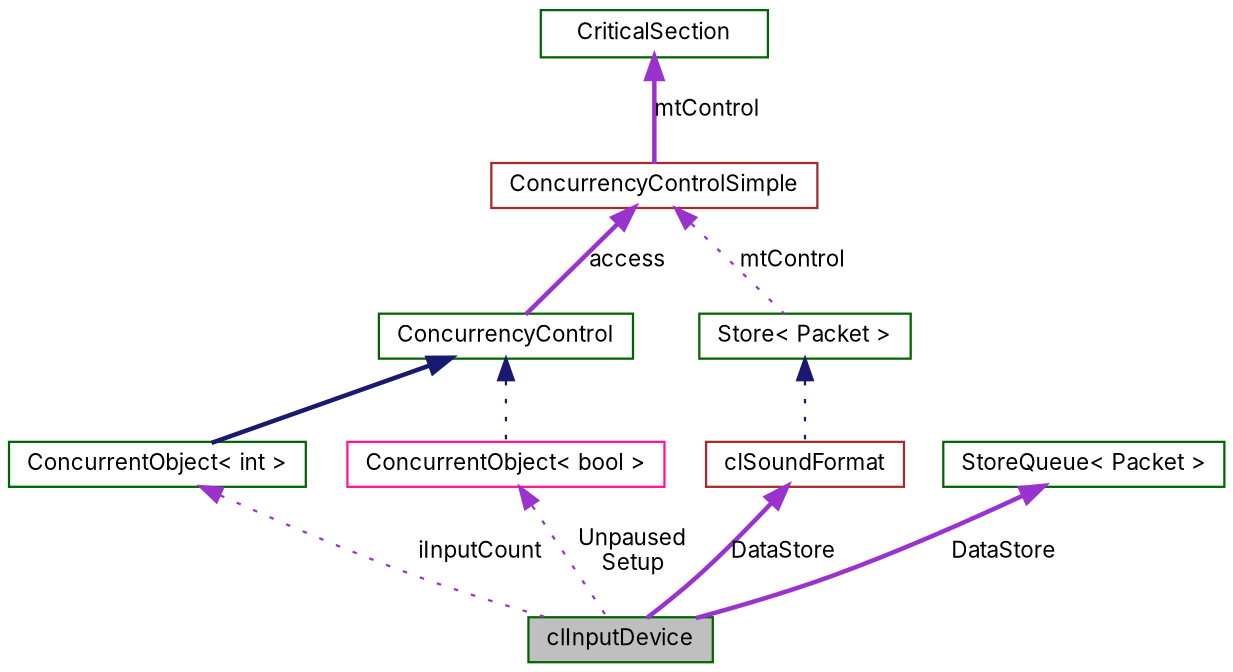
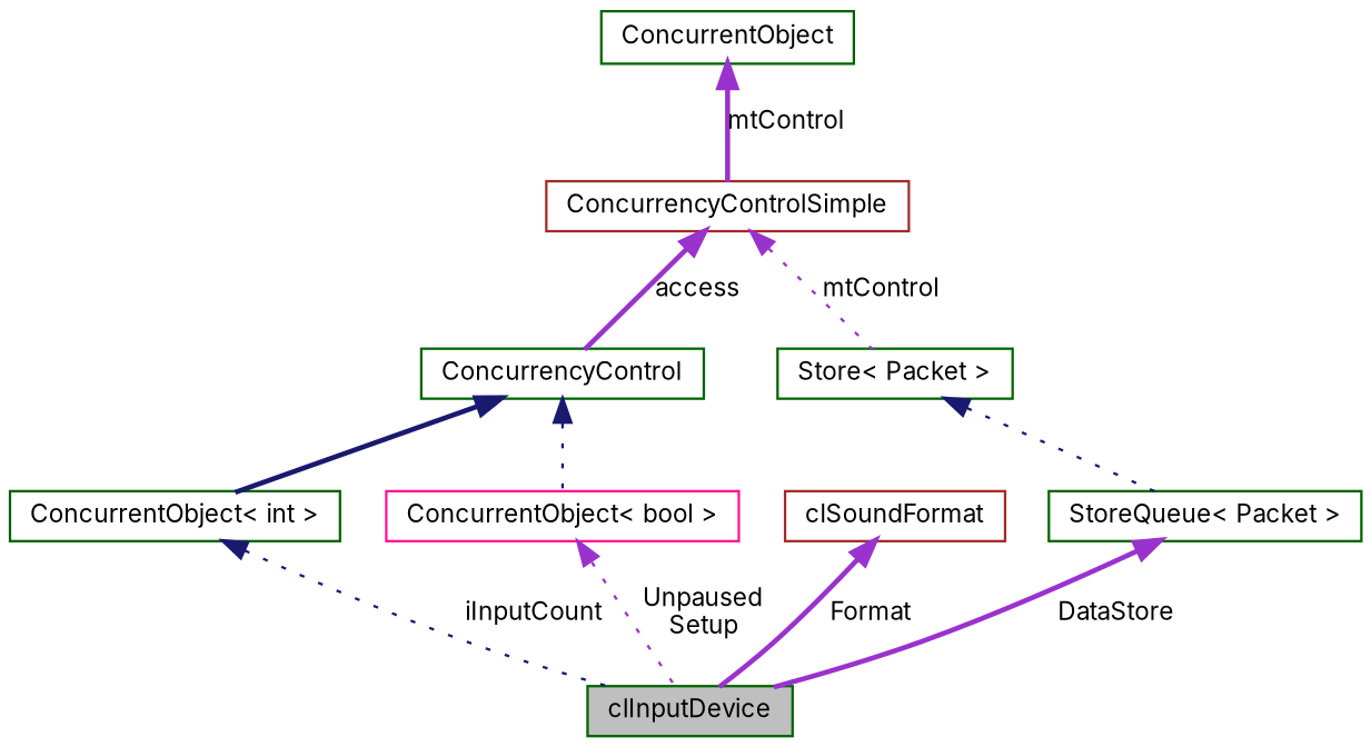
  digraph {
    fontname=Inter
    node [color=darkgreen fillcolor=white fontname=Inter fontsize=10 shape=record style=filled]
    edge [color=darkorchid3 dir=back fontname=Inter fontsize=10 labelfontname=FreeSans labelfontsize=10 style=dotted]
    n1 [fillcolor=grey75 fontcolor=black height=0.2 label=clInputDevice width=0.4]
    n2 [height=0.2 label="ConcurrentObject\< int \>" width=0.4]
    n3 [height=0.2 label=ConcurrencyControl width=0.4]
    n4 [color=deeppink height=0.2 label="ConcurrentObject\< bool \>" width=0.4]
-   n5 [height=0.2 label=CriticalSection width=0.4]
+   n5 [height=0.2 label=ConcurrentObject width=0.4]
    n6 [color=brown height=0.2 label=ConcurrencyControlSimple width=0.4]
    n7 [height=0.2 label="Store\< Packet \>" width=0.4]
    n8 [color=brown height=0.2 label=clSoundFormat width=0.4]
    n9 [height=0.2 label="StoreQueue\< Packet \>" width=0.4]
-   n2 -> n1 [label=iInputCount]
+   n2 -> n1 [color=midnightblue label=iInputCount]
    n3 -> n2 [color=midnightblue style=bold]
    n3 -> n4 [color=midnightblue]
    n4 -> n1 [label="Unpaused\nSetup"]
    n5 -> n6 [label=mtControl style=bold]
    n6 -> n3 [label=access style=bold]
    n6 -> n7 [label=mtControl]
-   n7 -> n8 [color=midnightblue]
-   n8 -> n1 [label=DataStore style=bold]
+   n7 -> n9 [color=midnightblue]
+   n8 -> n1 [label=Format style=bold]
    n9 -> n1 [label=DataStore style=bold]
  }
